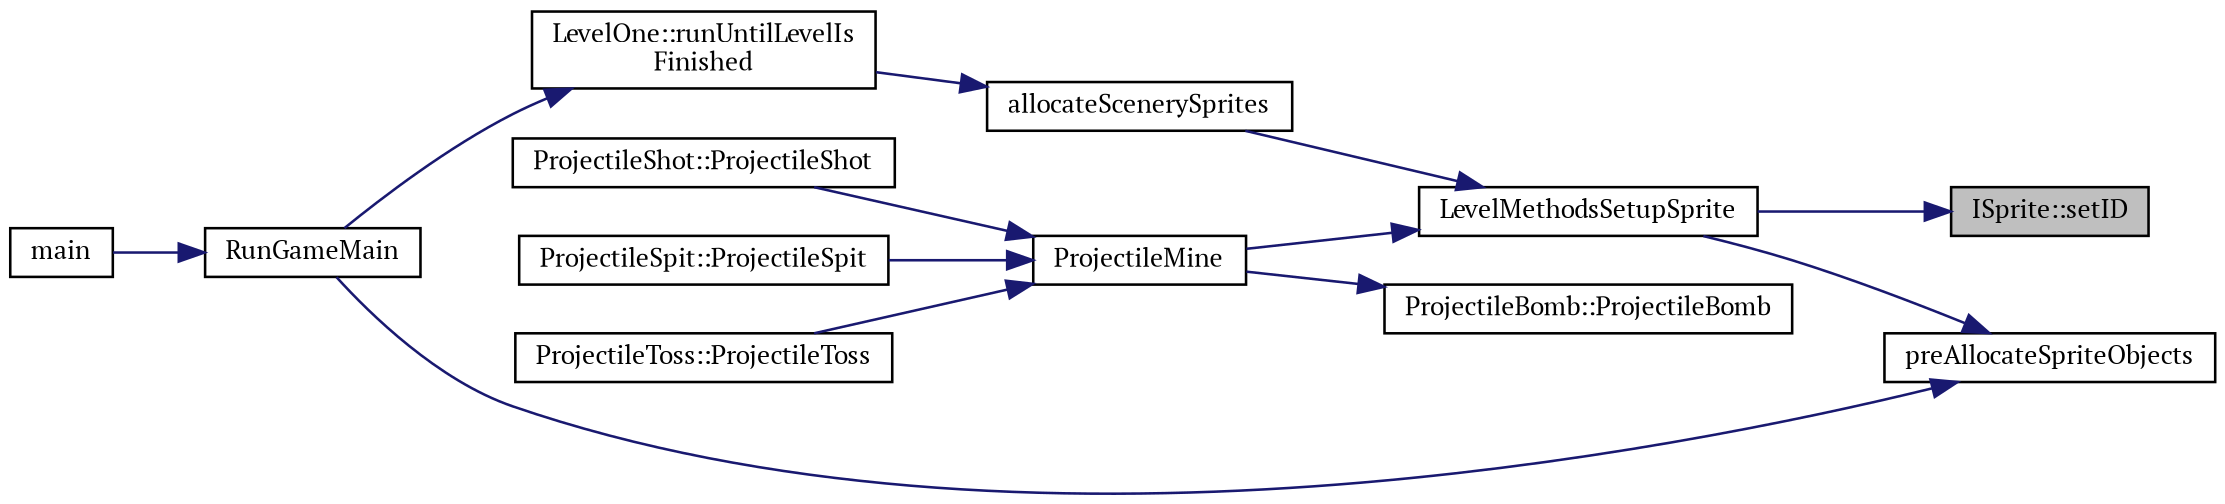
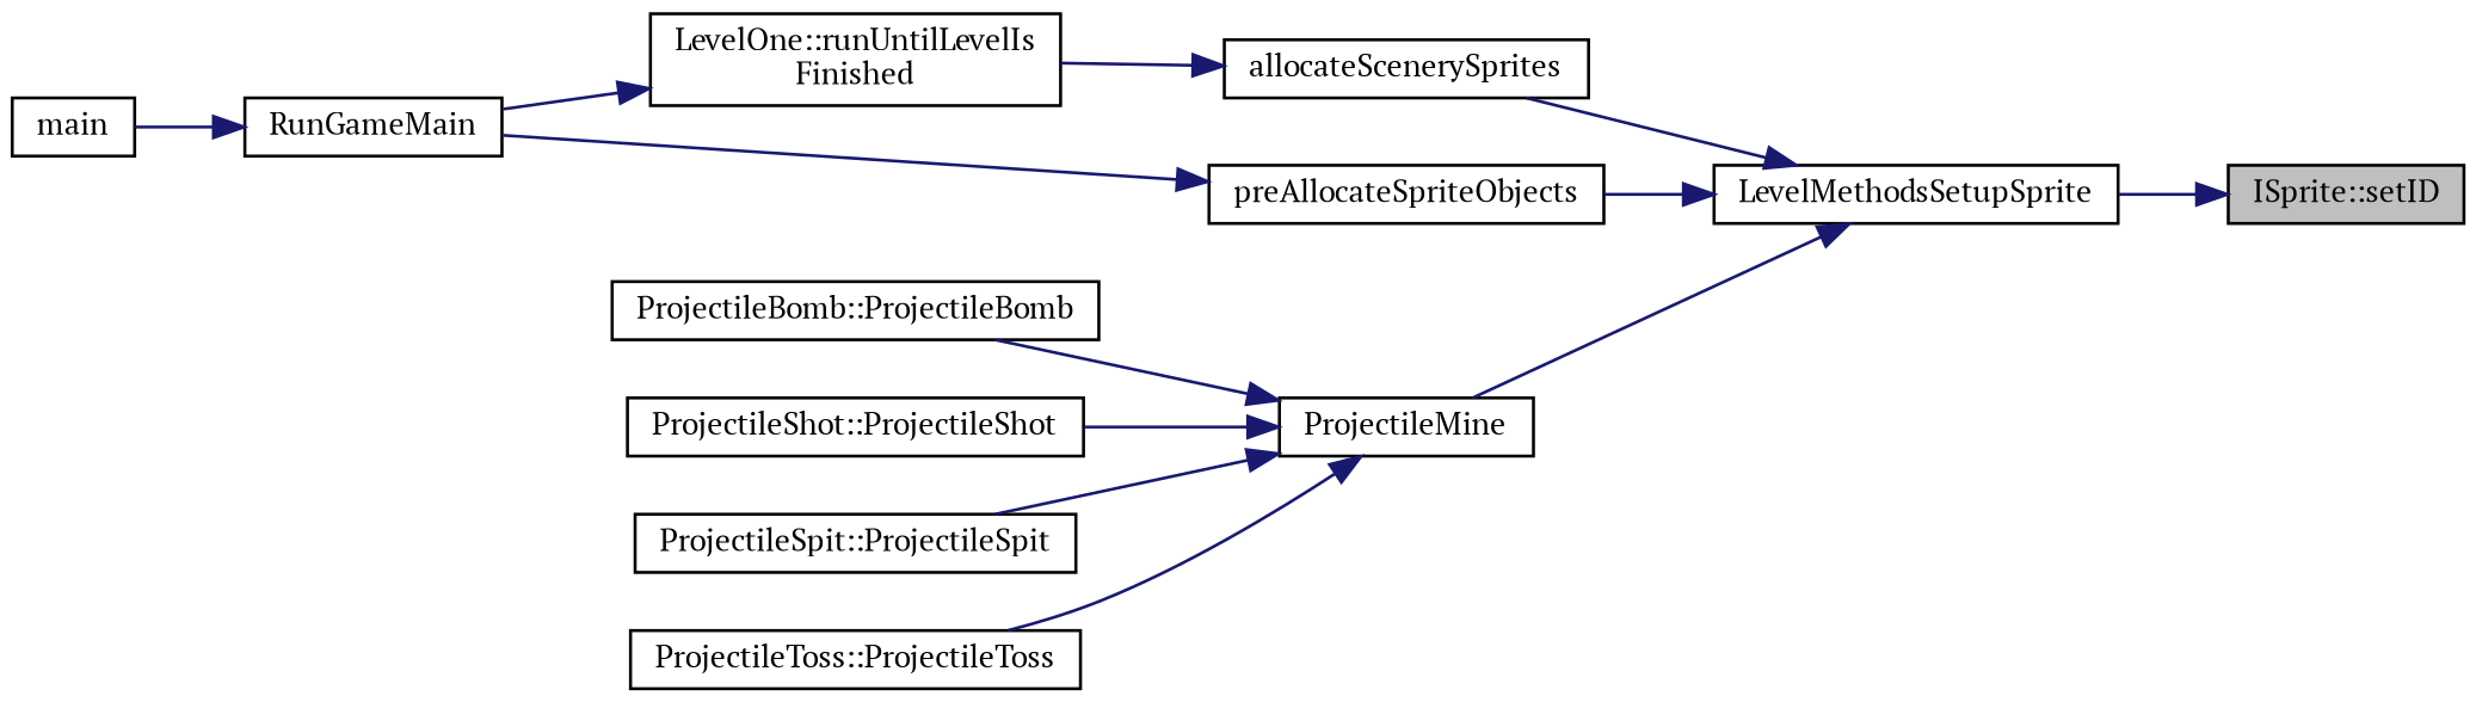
  digraph {
    fontname="PT Serif"
    rankdir=RL
    node [color=black fillcolor=white fontname="PT Serif" fontsize=10 shape=record style=filled]
    edge [color=midnightblue dir=back fontname="PT Serif" fontsize=10 labelfontname=Helvetica labelfontsize=10 style=solid]
    n1 [fillcolor=grey75 fontcolor=black height=0.2 label="ISprite::setID" width=0.4]
    n2 [height=0.2 label=LevelMethodsSetupSprite width=0.4]
    n3 [height=0.2 label=allocateScenerySprites width=0.4]
    n4 [height=0.2 label=preAllocateSpriteObjects width=0.4]
    n5 [height=0.2 label=ProjectileMine width=0.4]
    n6 [height=0.2 label="LevelOne::runUntilLevelIs\lFinished" width=0.4]
    n7 [height=0.2 label=RunGameMain width=0.4]
    n8 [height=0.2 label="ProjectileBomb::ProjectileBomb" width=0.4]
    n9 [height=0.2 label="ProjectileShot::ProjectileShot" width=0.4]
    n10 [height=0.2 label="ProjectileSpit::ProjectileSpit" width=0.4]
    n11 [height=0.2 label="ProjectileToss::ProjectileToss" width=0.4]
    n12 [height=0.2 label=main width=0.4]
    n1 -> n2
    n2 -> n3
-   n4 -> n2
+   n2 -> n4
    n2 -> n5
    n3 -> n6
    n4 -> n7
-   n8 -> n5
+   n5 -> n8
    n5 -> n9
    n5 -> n10
    n5 -> n11
    n6 -> n7
    n7 -> n12
  }
